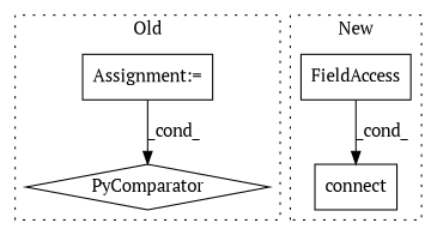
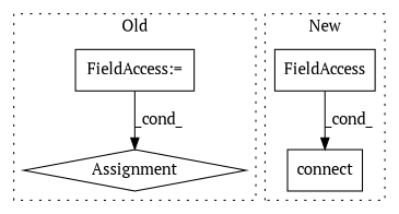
  digraph {
    fontname="PT Serif"
    node [fontname="PT Serif" shape=box]
    edge [fontname="PT Serif"]
-   n1 [a=113 l=27 label=PyComparator s=878 shape=diamond]
-   n2 [a=7 l=1 label="Assignment:=" s=406]
+   n1 [a=113 l=27 label=Assignment s=878 shape=diamond]
+   n2 [a=7 l=1 label="FieldAccess:=" s=406]
    n3 [a=32 l="8,1" label=connect s="2255,2308"]
    n4 [a=22 l=10 label=FieldAccess s=2287]
    subgraph cluster_1 {
      label=Old
      style=dotted
      n1
      n2
    }
    subgraph cluster_2 {
      label=New
      style=dotted
      n3
      n4
    }
    n2 -> n1 [label=_cond_]
    n4 -> n3 [label=_cond_]
  }
